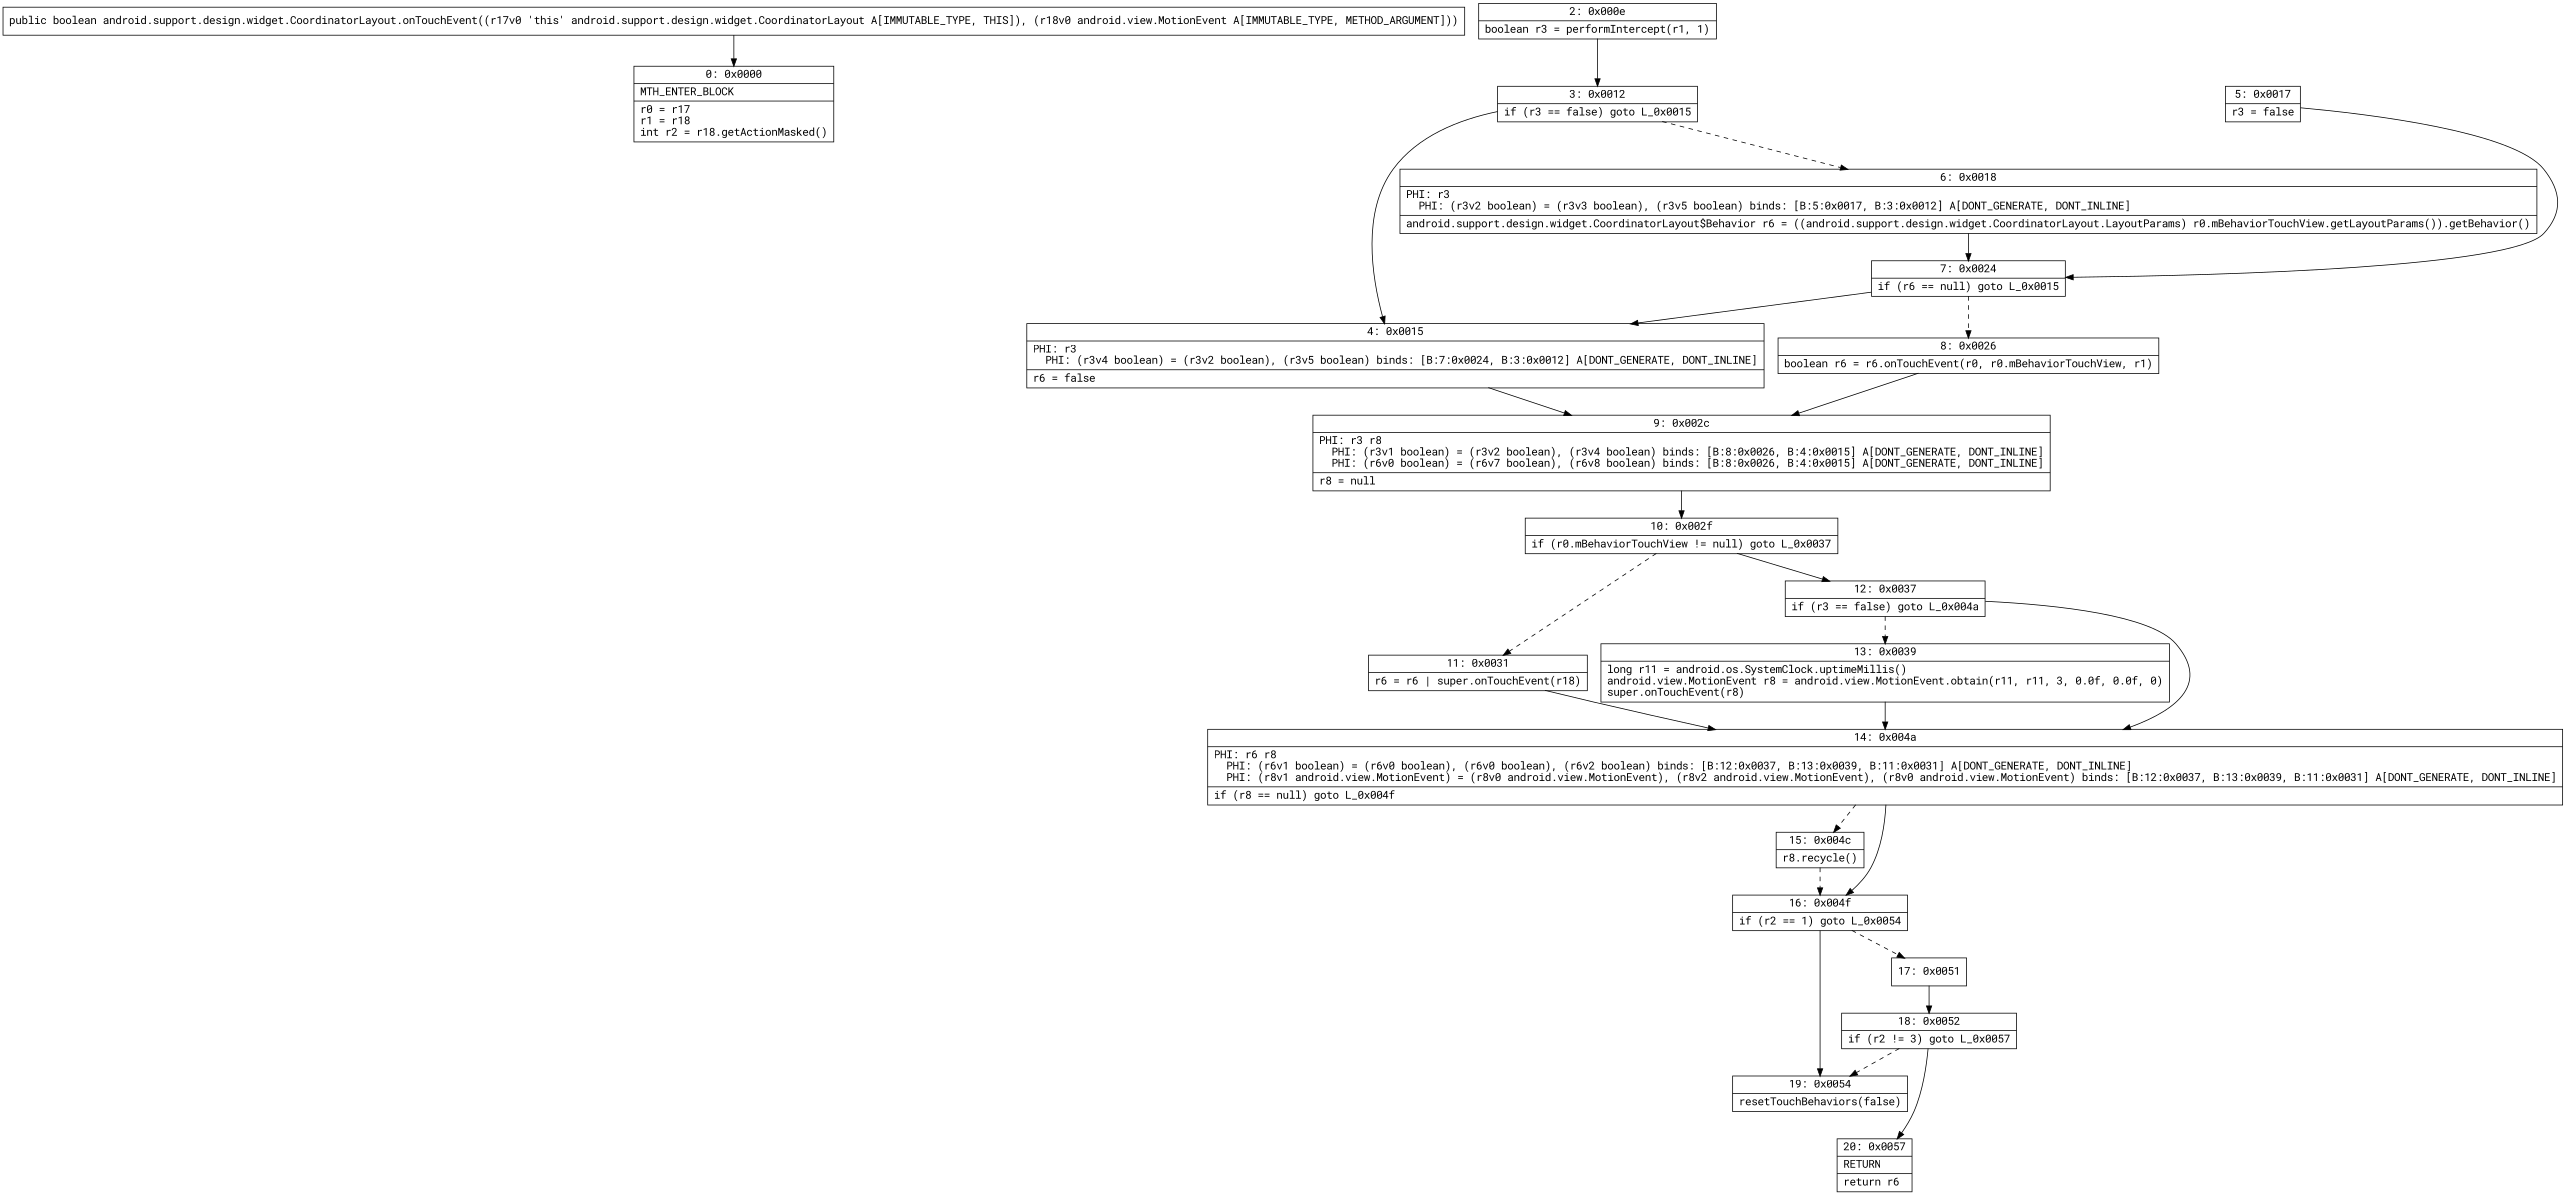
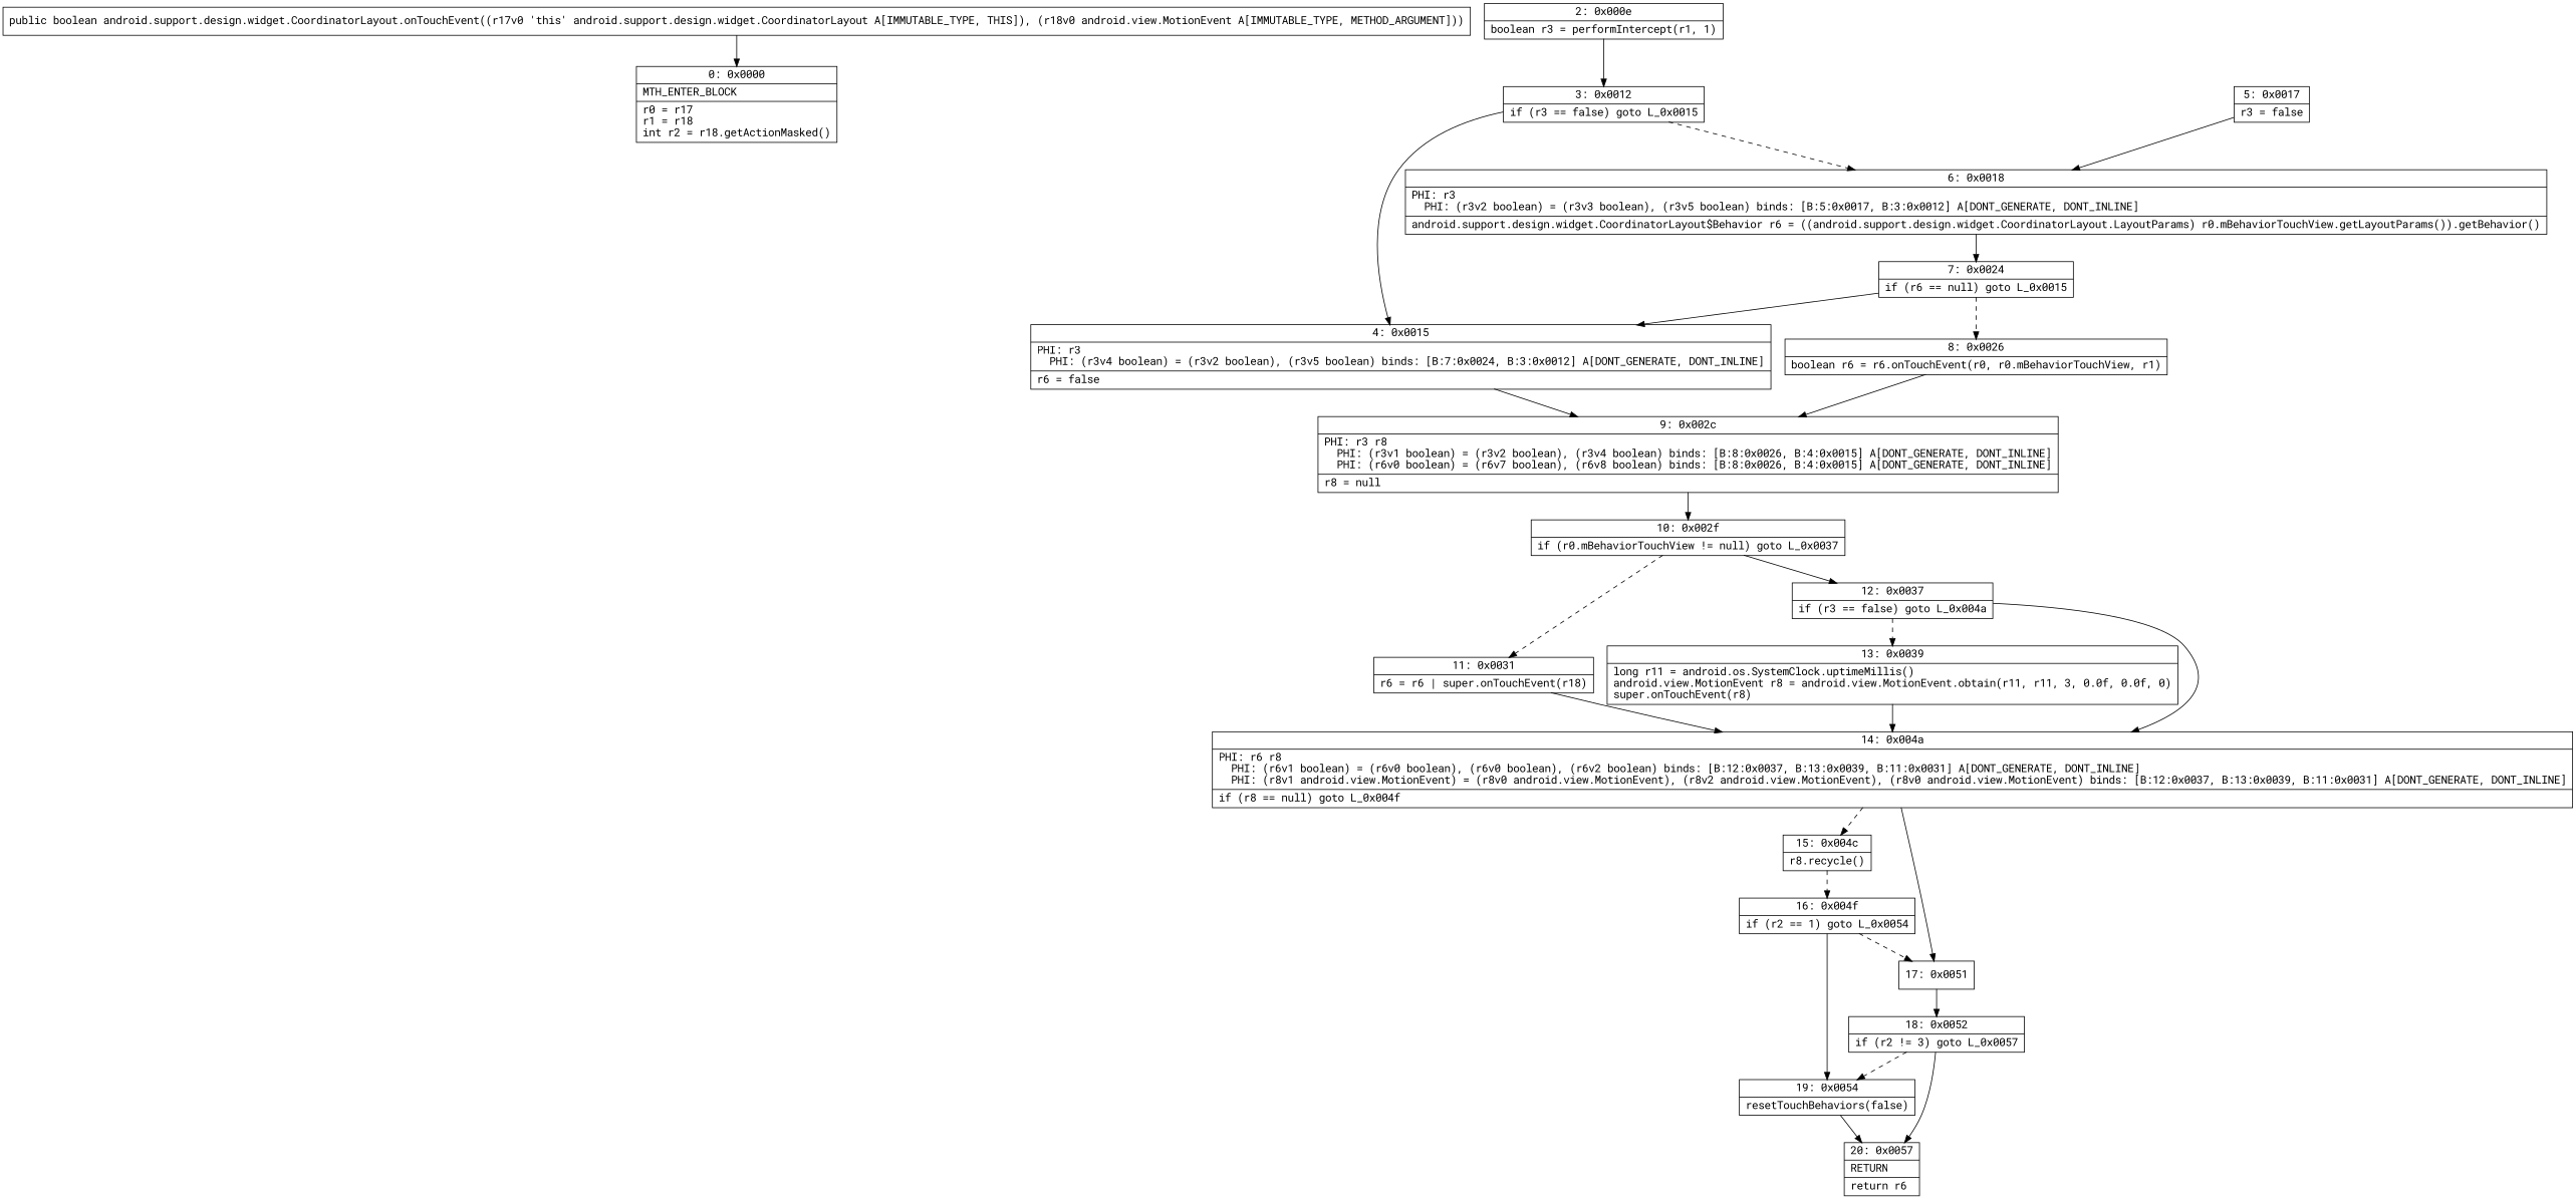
  digraph {
    fontname="Roboto Mono"
    node [fontname="Roboto Mono" shape=record]
    edge [fontname="Roboto Mono"]
    n1 [label="{0\:\ 0x0000|MTH_ENTER_BLOCK\l|r0 = r17\lr1 = r18\lint r2 = r18.getActionMasked()\l}"]
    n2 [label="{2\:\ 0x000e|boolean r3 = performIntercept(r1, 1)\l}"]
    n3 [label="{3\:\ 0x0012|if (r3 == false) goto L_0x0015\l}"]
    n4 [label="{5\:\ 0x0017|r3 = false\l}"]
    n5 [label="{6\:\ 0x0018|PHI: r3 \l  PHI: (r3v2 boolean) = (r3v3 boolean), (r3v5 boolean) binds: [B:5:0x0017, B:3:0x0012] A[DONT_GENERATE, DONT_INLINE]\l|android.support.design.widget.CoordinatorLayout$Behavior r6 = ((android.support.design.widget.CoordinatorLayout.LayoutParams) r0.mBehaviorTouchView.getLayoutParams()).getBehavior()\l}"]
    n6 [label="{4\:\ 0x0015|PHI: r3 \l  PHI: (r3v4 boolean) = (r3v2 boolean), (r3v5 boolean) binds: [B:7:0x0024, B:3:0x0012] A[DONT_GENERATE, DONT_INLINE]\l|r6 = false\l}"]
    n7 [label="{9\:\ 0x002c|PHI: r3 r8 \l  PHI: (r3v1 boolean) = (r3v2 boolean), (r3v4 boolean) binds: [B:8:0x0026, B:4:0x0015] A[DONT_GENERATE, DONT_INLINE]\l  PHI: (r6v0 boolean) = (r6v7 boolean), (r6v8 boolean) binds: [B:8:0x0026, B:4:0x0015] A[DONT_GENERATE, DONT_INLINE]\l|r8 = null\l}"]
    n8 [label="{7\:\ 0x0024|if (r6 == null) goto L_0x0015\l}"]
    n9 [label="{10\:\ 0x002f|if (r0.mBehaviorTouchView != null) goto L_0x0037\l}"]
    n10 [label="{8\:\ 0x0026|boolean r6 = r6.onTouchEvent(r0, r0.mBehaviorTouchView, r1)\l}"]
    n11 [label="{11\:\ 0x0031|r6 = r6 \| super.onTouchEvent(r18)\l}"]
    n12 [label="{12\:\ 0x0037|if (r3 == false) goto L_0x004a\l}"]
    n13 [label="{14\:\ 0x004a|PHI: r6 r8 \l  PHI: (r6v1 boolean) = (r6v0 boolean), (r6v0 boolean), (r6v2 boolean) binds: [B:12:0x0037, B:13:0x0039, B:11:0x0031] A[DONT_GENERATE, DONT_INLINE]\l  PHI: (r8v1 android.view.MotionEvent) = (r8v0 android.view.MotionEvent), (r8v2 android.view.MotionEvent), (r8v0 android.view.MotionEvent) binds: [B:12:0x0037, B:13:0x0039, B:11:0x0031] A[DONT_GENERATE, DONT_INLINE]\l|if (r8 == null) goto L_0x004f\l}"]
    n14 [label="{13\:\ 0x0039|long r11 = android.os.SystemClock.uptimeMillis()\landroid.view.MotionEvent r8 = android.view.MotionEvent.obtain(r11, r11, 3, 0.0f, 0.0f, 0)\lsuper.onTouchEvent(r8)\l}"]
    n15 [label="{15\:\ 0x004c|r8.recycle()\l}"]
    n16 [label="{16\:\ 0x004f|if (r2 == 1) goto L_0x0054\l}"]
    n17 [label="{17\:\ 0x0051}"]
    n18 [label="{19\:\ 0x0054|resetTouchBehaviors(false)\l}"]
    n19 [label="{18\:\ 0x0052|if (r2 != 3) goto L_0x0057\l}"]
    n20 [label="{20\:\ 0x0057|RETURN\l|return r6\l}"]
    n21 [label="{public boolean android.support.design.widget.CoordinatorLayout.onTouchEvent((r17v0 'this' android.support.design.widget.CoordinatorLayout A[IMMUTABLE_TYPE, THIS]), (r18v0 android.view.MotionEvent A[IMMUTABLE_TYPE, METHOD_ARGUMENT])) }"]
    n2 -> n3
    n3 -> n5 [style=dashed]
    n3 -> n6
-   n4 -> n8
+   n4 -> n5
    n5 -> n8
    n6 -> n7
    n7 -> n9
    n8 -> n6
    n8 -> n10 [style=dashed]
    n9 -> n11 [style=dashed]
    n9 -> n12
    n10 -> n7
    n11 -> n13
    n12 -> n13
    n12 -> n14 [style=dashed]
    n13 -> n15 [style=dashed]
-   n13 -> n16
+   n13 -> n17
    n14 -> n13
    n15 -> n16 [style=dashed]
    n16 -> n17 [style=dashed]
    n16 -> n18
    n17 -> n19
+   n18 -> n20
    n19 -> n18 [style=dashed]
    n19 -> n20
    n21 -> n1
  }
